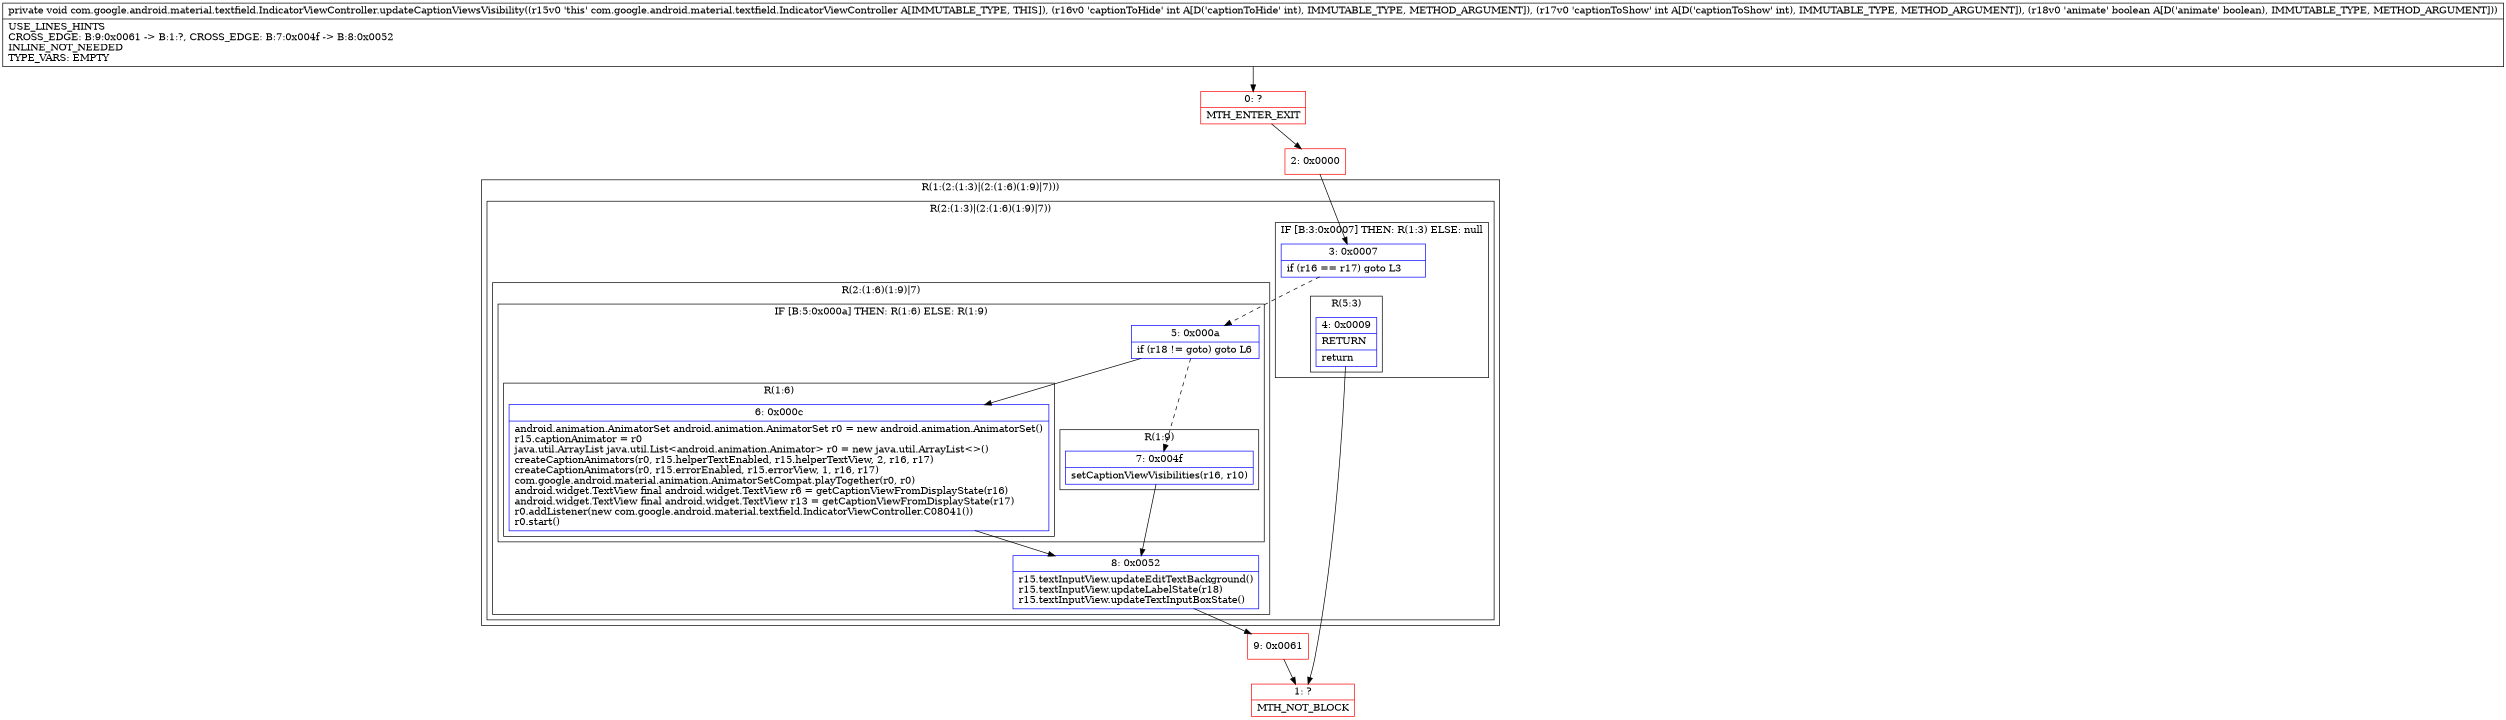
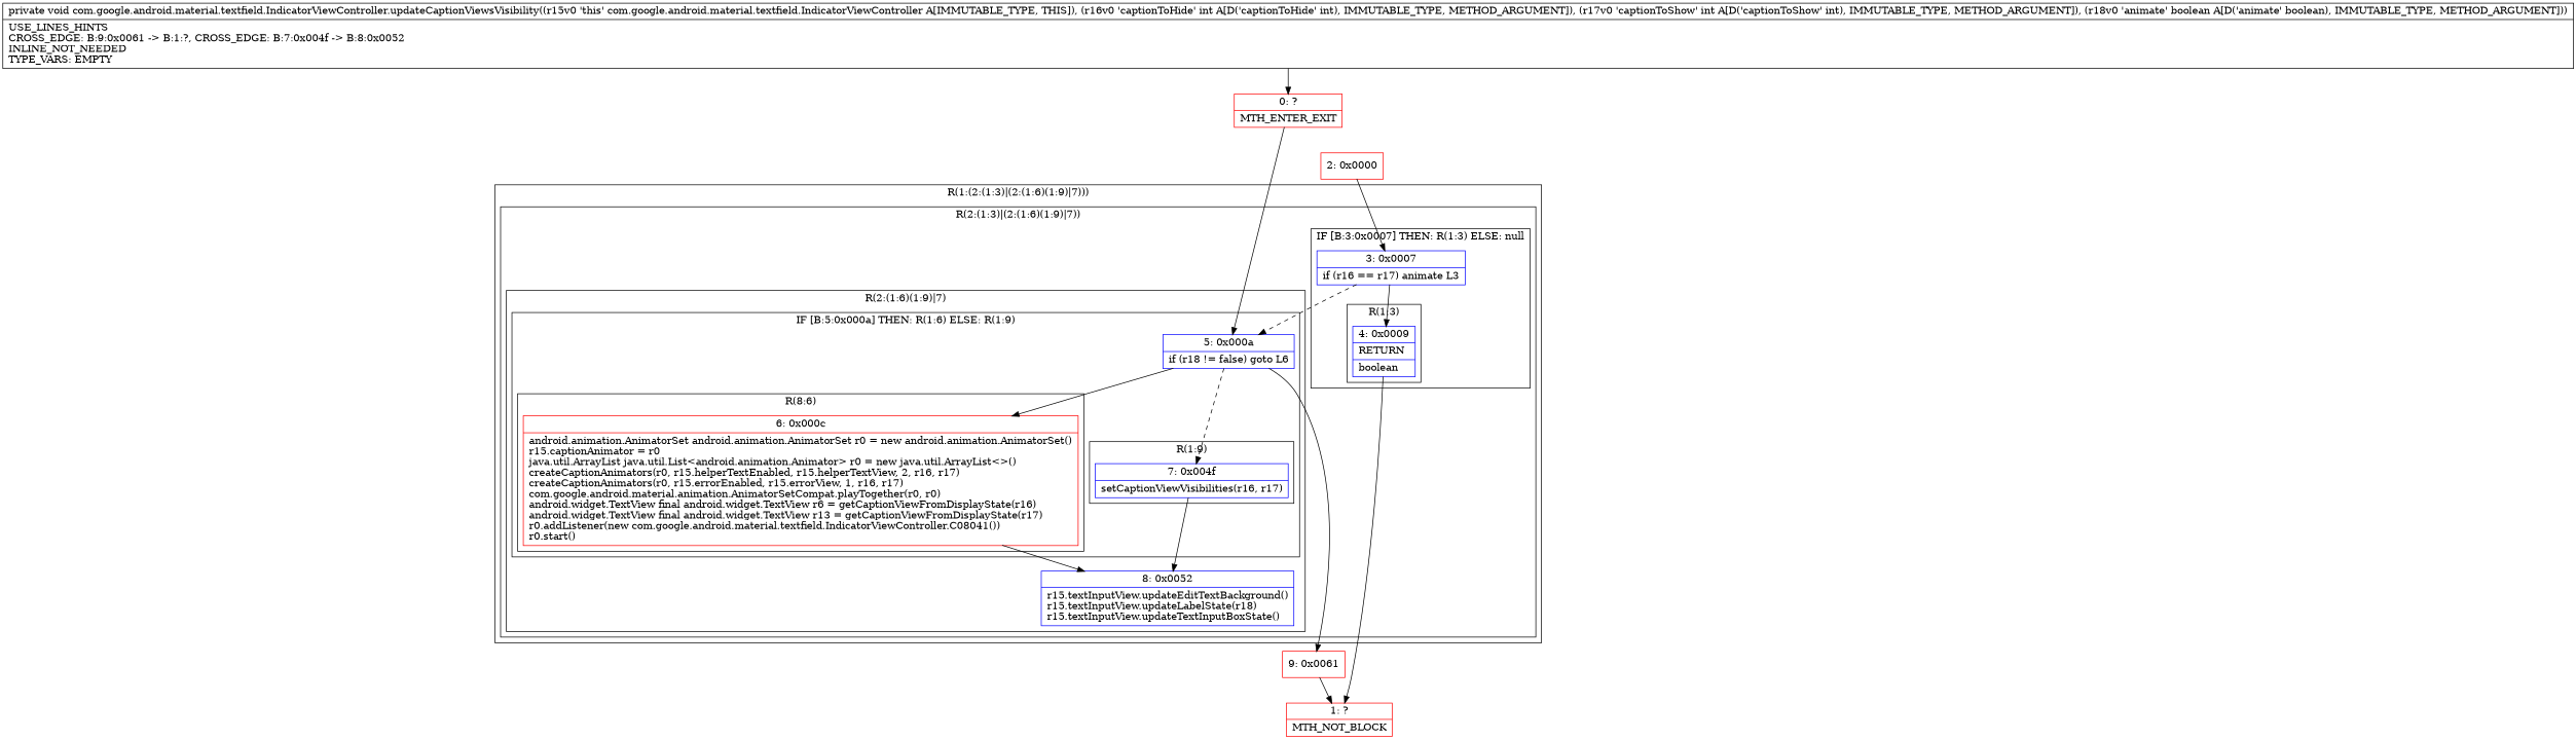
  digraph {
    node [color=blue shape=record]
-   n1 [label="{4\:\ 0x0009|RETURN\l|return\l}"]
-   n2 [label="{3\:\ 0x0007|if (r16 == r17) goto L3\l}"]
-   n3 [label="{6\:\ 0x000c|android.animation.AnimatorSet android.animation.AnimatorSet r0 = new android.animation.AnimatorSet()\lr15.captionAnimator = r0\ljava.util.ArrayList java.util.List\<android.animation.Animator\> r0 = new java.util.ArrayList\<\>()\lcreateCaptionAnimators(r0, r15.helperTextEnabled, r15.helperTextView, 2, r16, r17)\lcreateCaptionAnimators(r0, r15.errorEnabled, r15.errorView, 1, r16, r17)\lcom.google.android.material.animation.AnimatorSetCompat.playTogether(r0, r0)\landroid.widget.TextView final android.widget.TextView r6 = getCaptionViewFromDisplayState(r16)\landroid.widget.TextView final android.widget.TextView r13 = getCaptionViewFromDisplayState(r17)\lr0.addListener(new com.google.android.material.textfield.IndicatorViewController.C08041())\lr0.start()\l}"]
-   n4 [label="{7\:\ 0x004f|setCaptionViewVisibilities(r16, r10)\l}"]
-   n5 [label="{5\:\ 0x000a|if (r18 != goto) goto L6\l}"]
+   n1 [label="{4\:\ 0x0009|RETURN\l|boolean\l}"]
+   n2 [label="{3\:\ 0x0007|if (r16 == r17) animate L3\l}"]
+   n3 [color=red label="{6\:\ 0x000c|android.animation.AnimatorSet android.animation.AnimatorSet r0 = new android.animation.AnimatorSet()\lr15.captionAnimator = r0\ljava.util.ArrayList java.util.List\<android.animation.Animator\> r0 = new java.util.ArrayList\<\>()\lcreateCaptionAnimators(r0, r15.helperTextEnabled, r15.helperTextView, 2, r16, r17)\lcreateCaptionAnimators(r0, r15.errorEnabled, r15.errorView, 1, r16, r17)\lcom.google.android.material.animation.AnimatorSetCompat.playTogether(r0, r0)\landroid.widget.TextView final android.widget.TextView r6 = getCaptionViewFromDisplayState(r16)\landroid.widget.TextView final android.widget.TextView r13 = getCaptionViewFromDisplayState(r17)\lr0.addListener(new com.google.android.material.textfield.IndicatorViewController.C08041())\lr0.start()\l}"]
+   n4 [label="{7\:\ 0x004f|setCaptionViewVisibilities(r16, r17)\l}"]
+   n5 [label="{5\:\ 0x000a|if (r18 != false) goto L6\l}"]
    n6 [label="{8\:\ 0x0052|r15.textInputView.updateEditTextBackground()\lr15.textInputView.updateLabelState(r18)\lr15.textInputView.updateTextInputBoxState()\l}"]
    n7 [color=red label="{1\:\ ?|MTH_NOT_BLOCK\l}"]
    n8 [color=red label="{9\:\ 0x0061}"]
    n9 [color=red label="{0\:\ ?|MTH_ENTER_EXIT\l}"]
    n10 [color=red label="{2\:\ 0x0000}"]
    n11 [label="{private void com.google.android.material.textfield.IndicatorViewController.updateCaptionViewsVisibility((r15v0 'this' com.google.android.material.textfield.IndicatorViewController A[IMMUTABLE_TYPE, THIS]), (r16v0 'captionToHide' int A[D('captionToHide' int), IMMUTABLE_TYPE, METHOD_ARGUMENT]), (r17v0 'captionToShow' int A[D('captionToShow' int), IMMUTABLE_TYPE, METHOD_ARGUMENT]), (r18v0 'animate' boolean A[D('animate' boolean), IMMUTABLE_TYPE, METHOD_ARGUMENT]))  | USE_LINES_HINTS\lCROSS_EDGE: B:9:0x0061 \-\> B:1:?, CROSS_EDGE: B:7:0x004f \-\> B:8:0x0052\lINLINE_NOT_NEEDED\lTYPE_VARS: EMPTY\l}" color=""]
    subgraph cluster_1 {
      label="R(1:(2:(1:3)|(2:(1:6)(1:9)|7)))"
      subgraph cluster_2 {
        label="R(2:(1:3)|(2:(1:6)(1:9)|7))"
        subgraph cluster_3 {
          label="IF [B:3:0x0007] THEN: R(1:3) ELSE: null"
          n2
          subgraph cluster_4 {
-           label="R(5:3)"
+           label="R(1:3)"
            n1
          }
        }
        subgraph cluster_5 {
          label="R(2:(1:6)(1:9)|7)"
          n6
          subgraph cluster_6 {
            label="IF [B:5:0x000a] THEN: R(1:6) ELSE: R(1:9)"
            n5
            subgraph cluster_7 {
-             label="R(1:6)"
+             label="R(8:6)"
              n3
            }
            subgraph cluster_8 {
              label="R(1:9)"
              n4
            }
          }
        }
      }
    }
    n1 -> n7
+   n2 -> n1
    n2 -> n5 [style=dashed]
    n3 -> n6
    n4 -> n6
    n5 -> n3
    n5 -> n4 [style=dashed]
-   n6 -> n8
+   n5 -> n8
    n8 -> n7
-   n9 -> n10
+   n9 -> n5
    n10 -> n2
    n11 -> n9
  }
